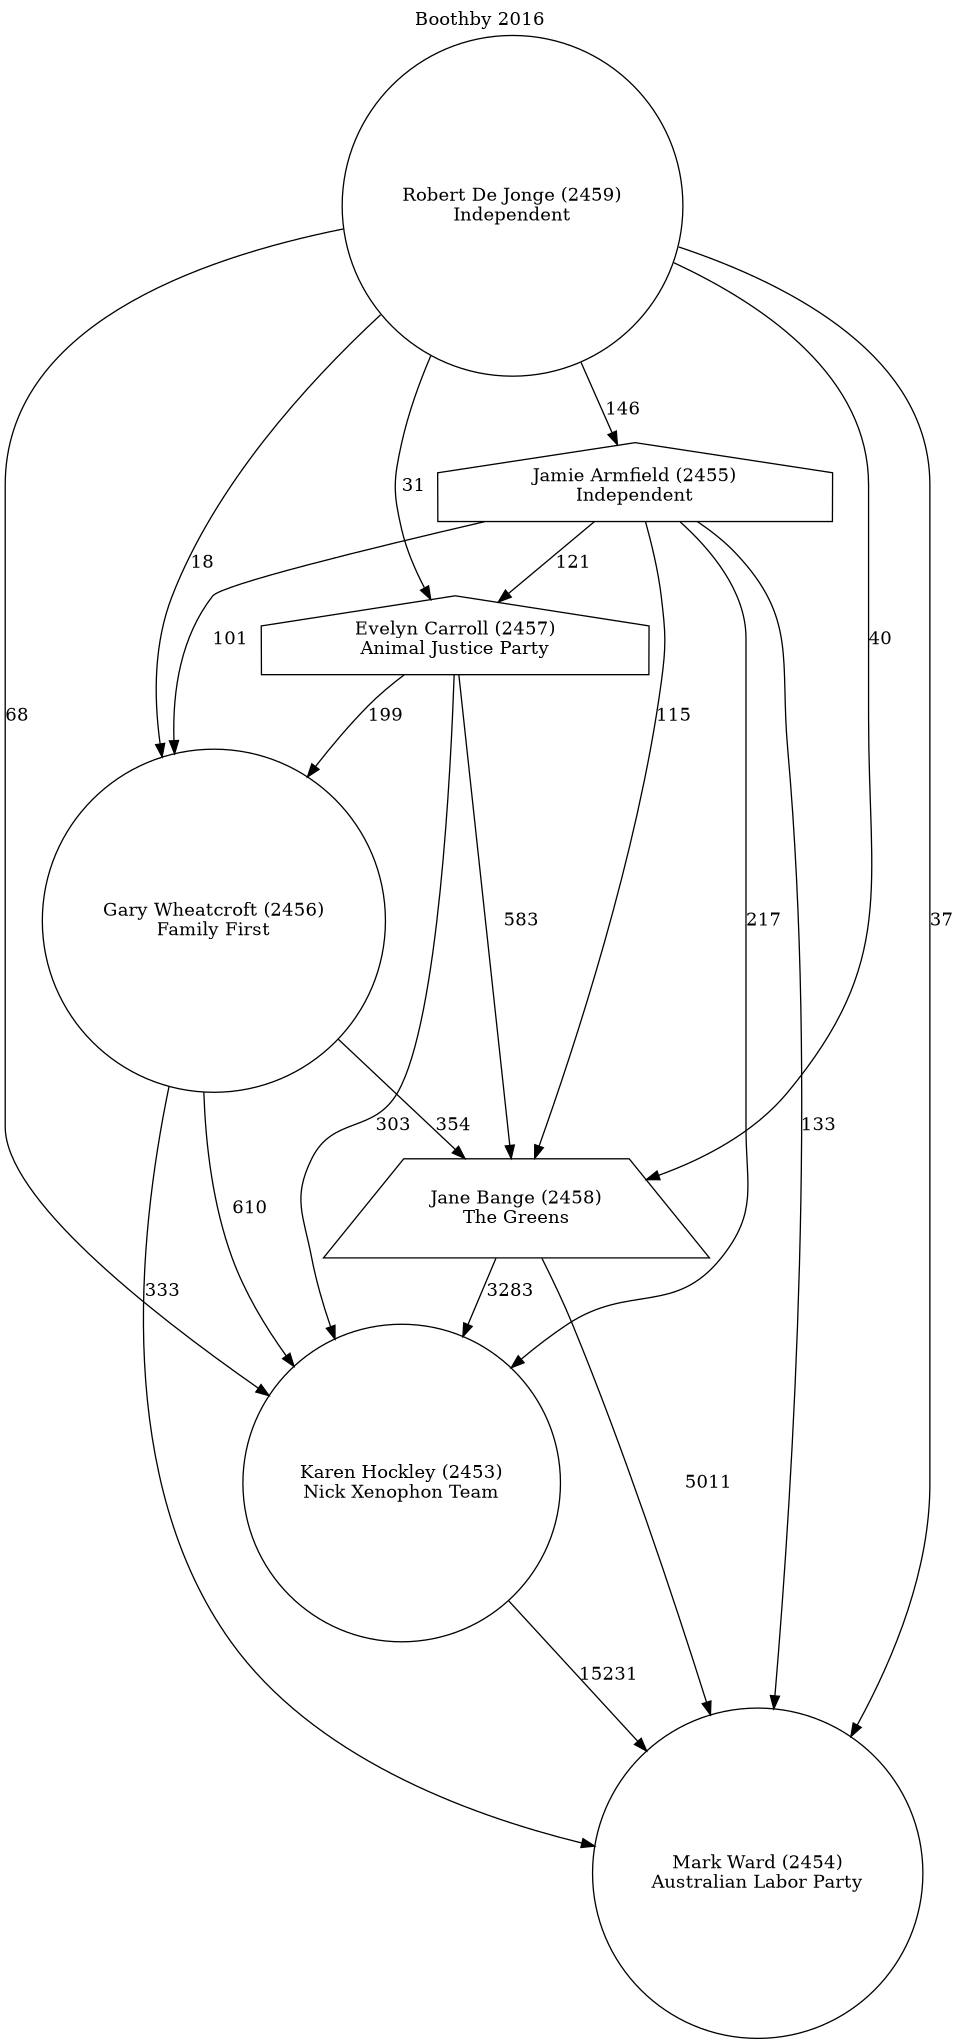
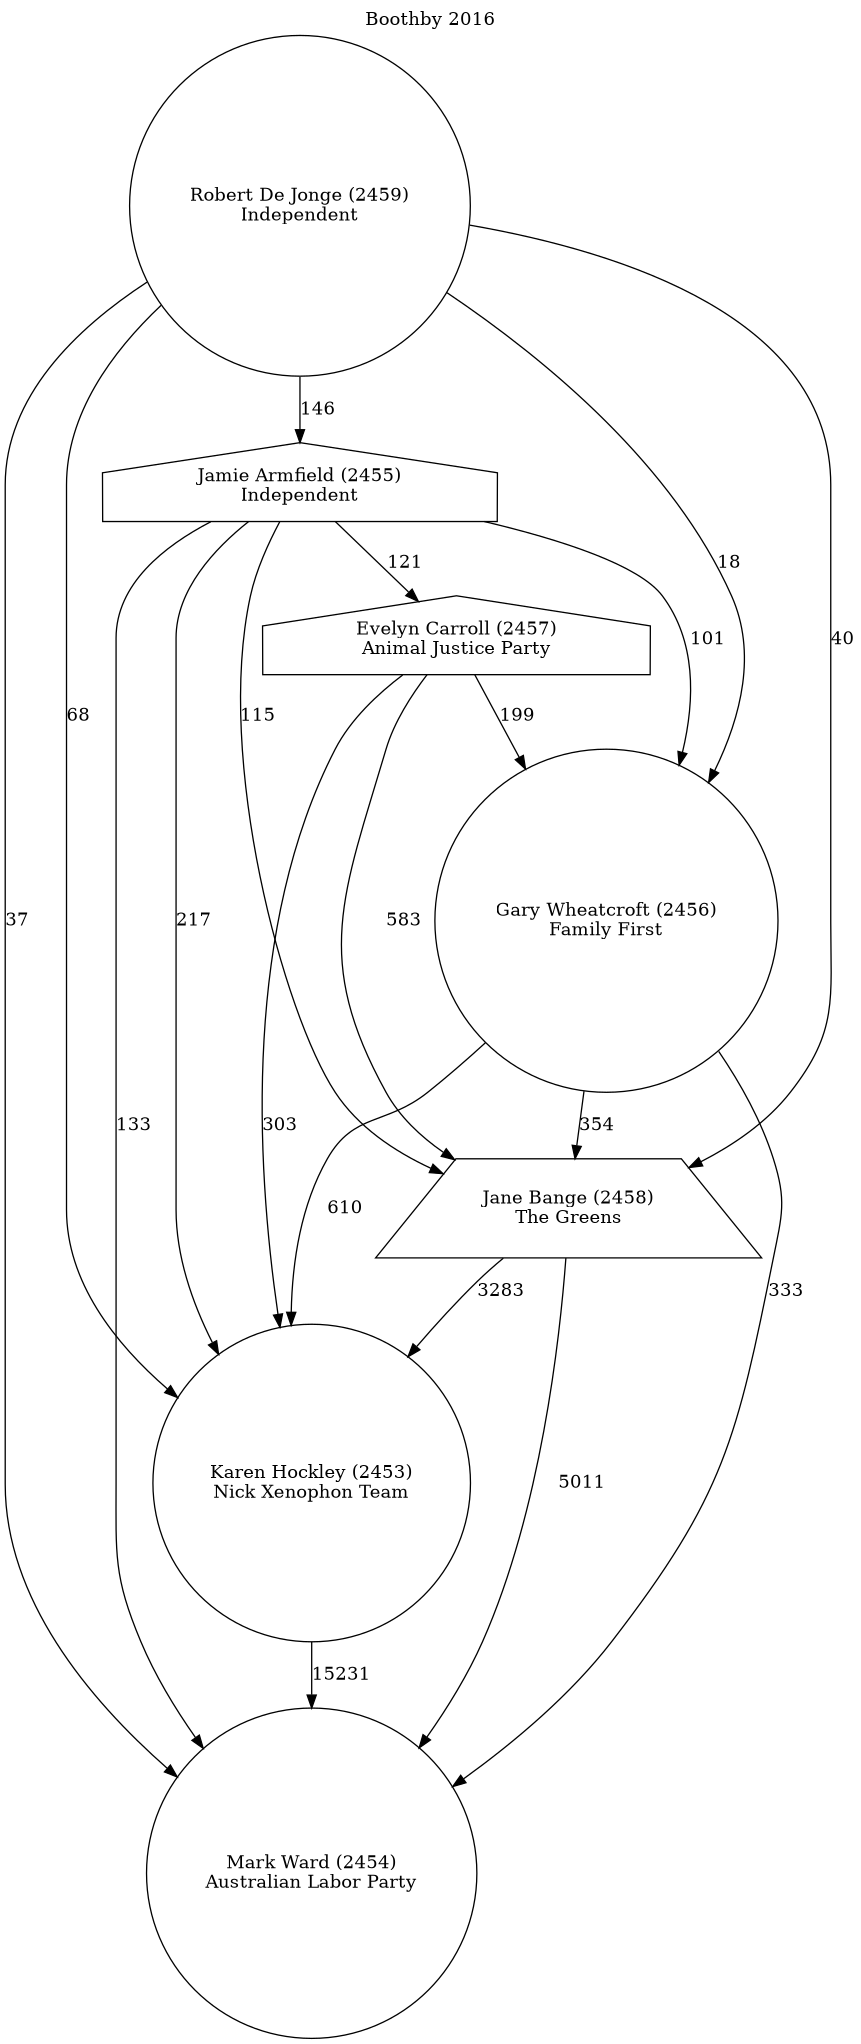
  digraph {
    label="Boothby 2016"
    labelloc=t
    mclimit=10
    node [shape=circle]
    n1 [label="Mark Ward (2454)\nAustralian Labor Party"]
    n2 [label="Gary Wheatcroft (2456)\nFamily First"]
    n3 [label="Jane Bange (2458)\nThe Greens" shape=trapezium]
    n4 [label="Karen Hockley (2453)\nNick Xenophon Team"]
    n5 [label="Jamie Armfield (2455)\nIndependent" shape=house]
    n6 [label="Evelyn Carroll (2457)\nAnimal Justice Party" shape=house]
    n7 [label="Robert De Jonge (2459)\nIndependent"]
    n2 -> n1 [label=333]
    n2 -> n3 [label=354]
    n2 -> n4 [label=610]
    n3 -> n1 [label=5011]
    n3 -> n4 [label=3283]
    n4 -> n1 [label=15231]
    n5 -> n1 [label=133]
    n5 -> n2 [label=101]
    n5 -> n3 [label=115]
    n5 -> n4 [label=217]
    n5 -> n6 [label=121]
    n6 -> n2 [label=199]
    n6 -> n3 [label=583]
    n6 -> n4 [label=303]
    n7 -> n1 [label=37]
    n7 -> n2 [label=18]
    n7 -> n3 [label=40]
    n7 -> n4 [label=68]
    n7 -> n5 [label=146]
-   n7 -> n6 [label=31]
  }
